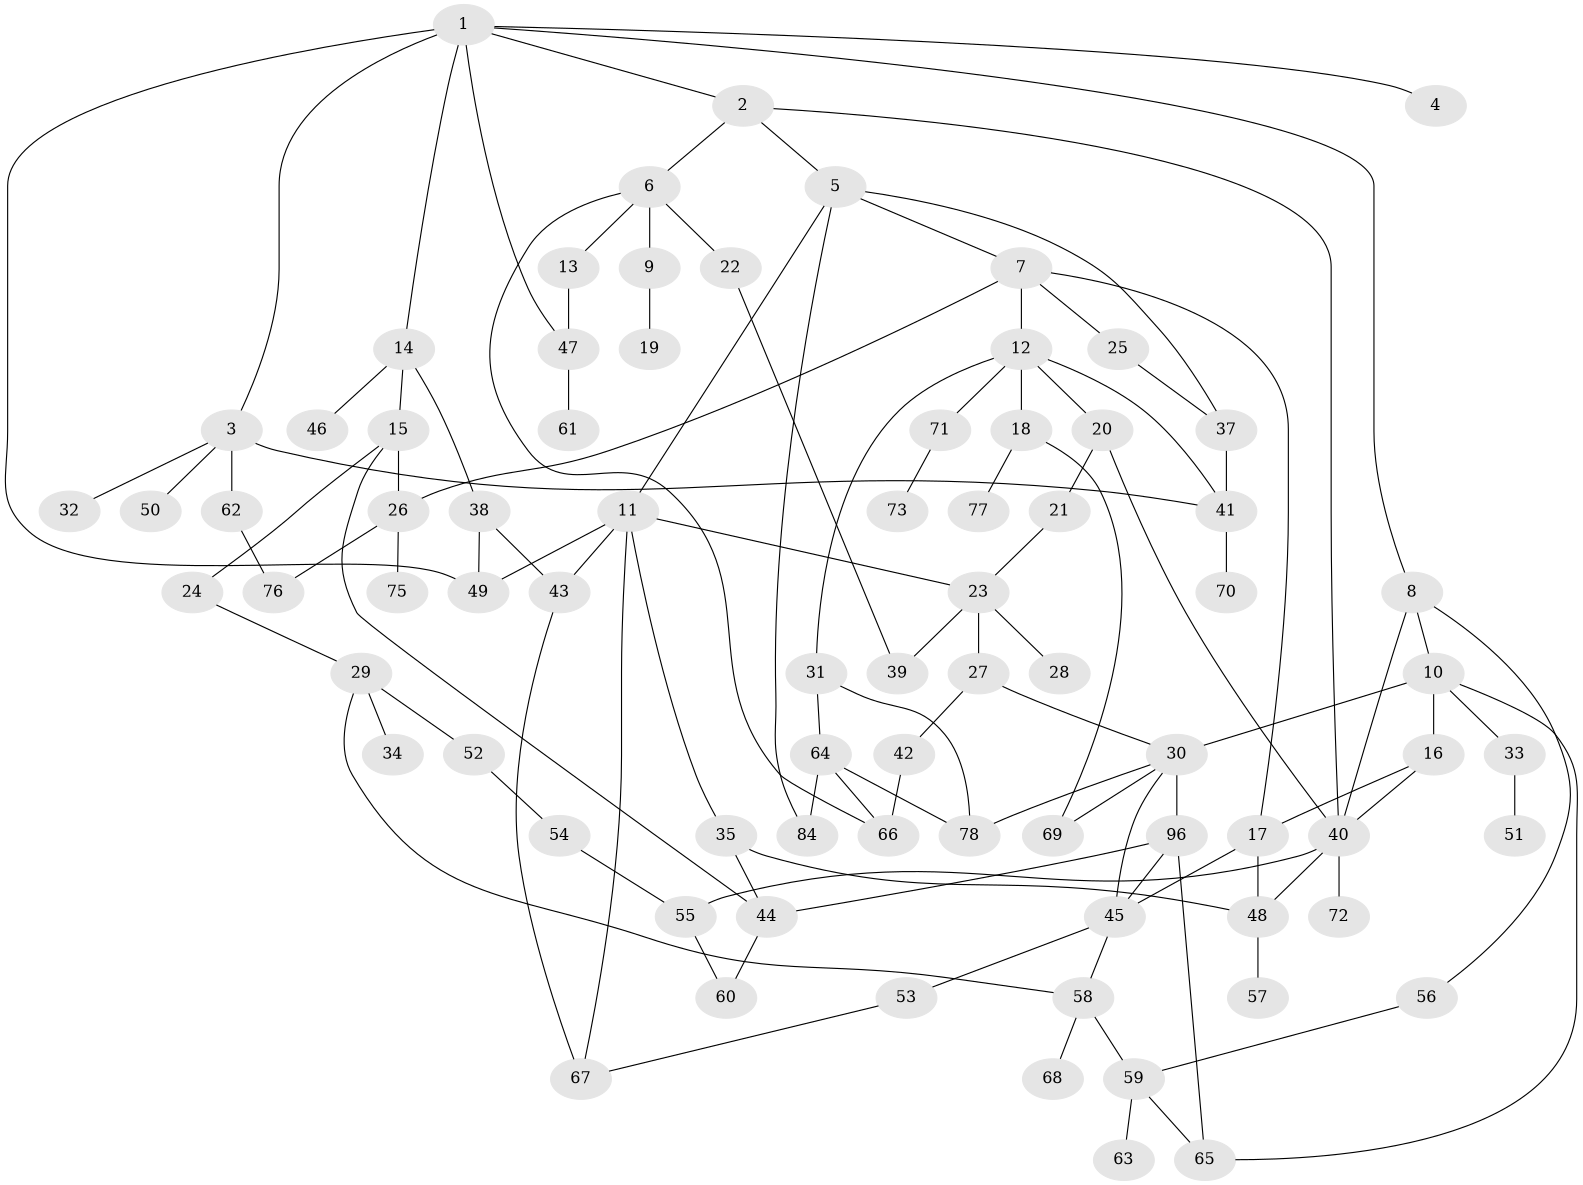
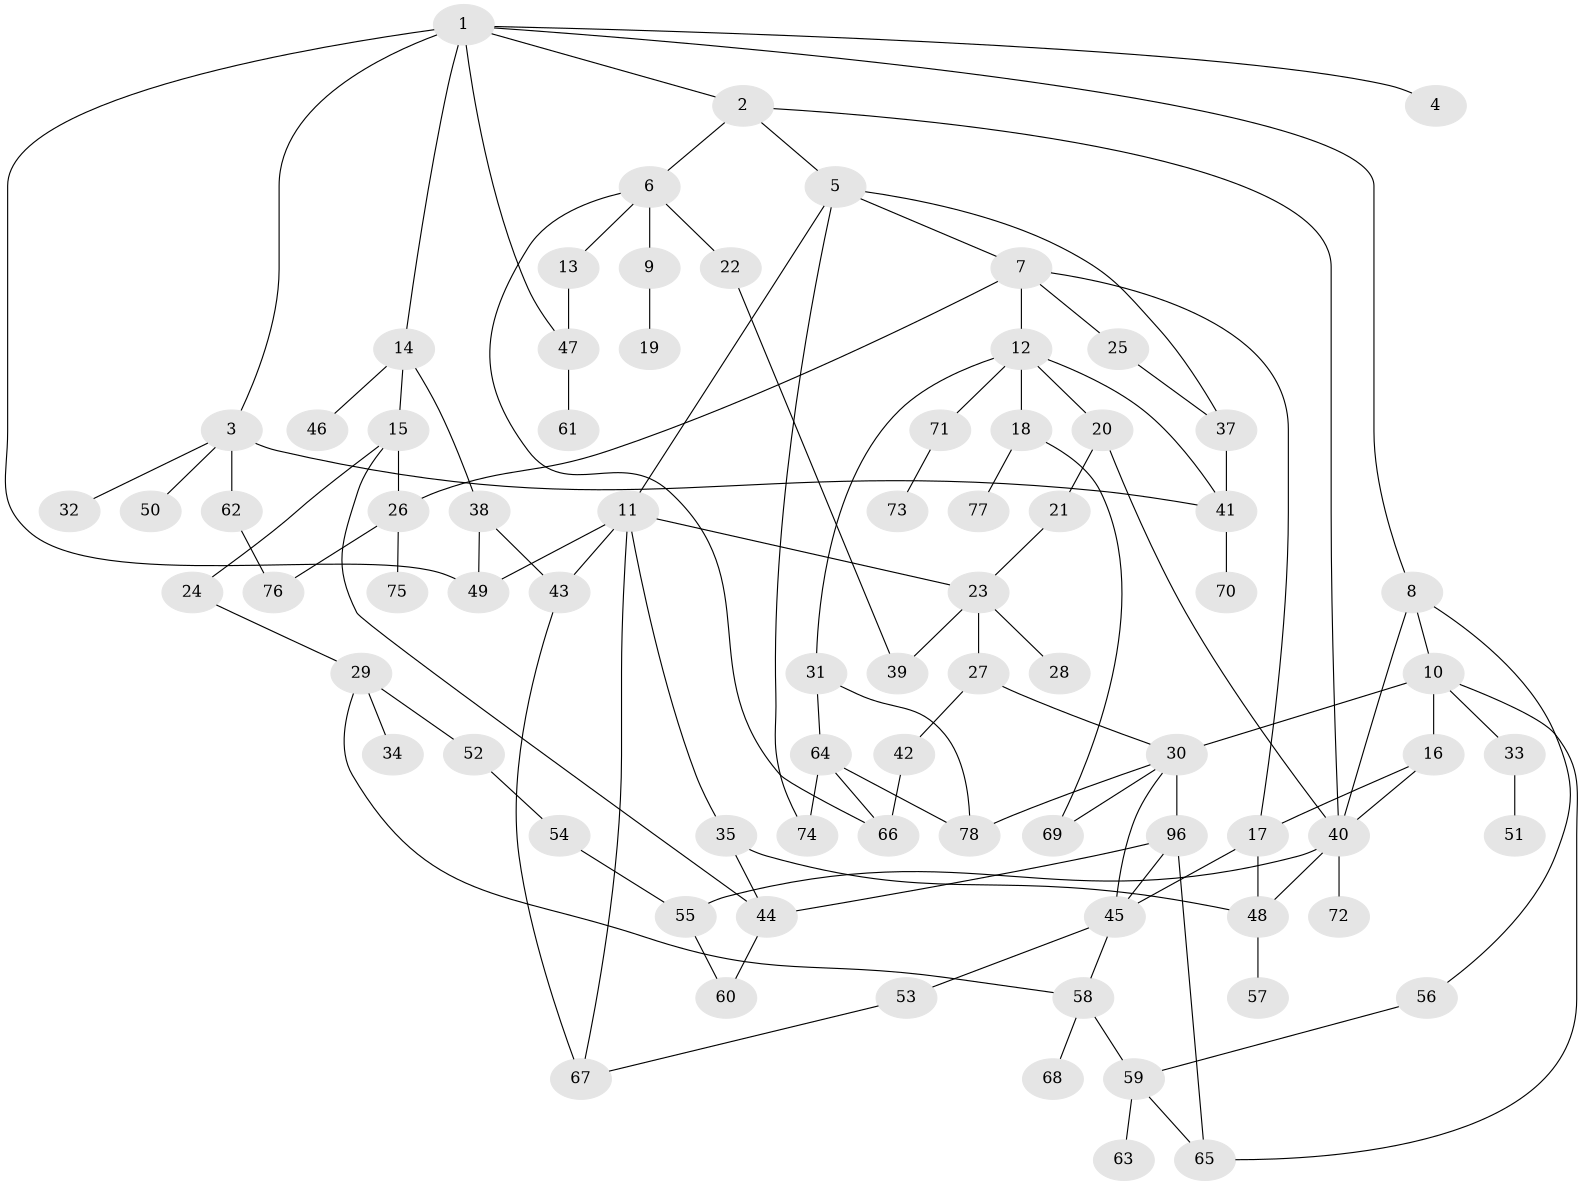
  graph {
    node [color=gray90 style=filled]
    1
    2
    3
    4
    8
    14
    47
    49
    5
    6
    40
    32
    41
    50
    62
    10
    56
    15
    38
    46
    61
    7
    11
    37
-   74 [label=84]
+   74
    9
    13
    66
    22
    48
    55
    72
    70
    76
    12
    17
    25
    26
    23
    35
    43
    67
    19
    18
    20
    31
    71
    45
    75
    16
    30
    33
    65
    59
    69
    n56 [label=96]
    78
    51
    39
    27
    28
    44
    77
    21
    64
    73
    24
    29
    60
    58
    53
    57
    42
    34
    52
    54
    68
    63
    1 -- 2
    1 -- 3
    1 -- 4
    1 -- 8
    1 -- 14
    1 -- 47
    1 -- 49
    2 -- 5
    2 -- 6
    2 -- 40
    3 -- 32
    3 -- 41
    3 -- 50
    3 -- 62
    8 -- 40
    8 -- 10
    8 -- 56
    14 -- 15
    14 -- 38
    14 -- 46
    47 -- 61
    5 -- 7
    5 -- 11
    5 -- 37
    5 -- 74
    6 -- 9
    6 -- 13
    6 -- 66
    6 -- 22
    40 -- 48
    40 -- 55
    40 -- 72
    41 -- 70
    62 -- 76
    10 -- 16
    10 -- 30
    10 -- 33
    10 -- 65
    56 -- 59
    15 -- 26
    15 -- 44
    15 -- 24
    38 -- 49
    38 -- 43
    7 -- 12
    7 -- 17
    7 -- 25
    7 -- 26
    11 -- 49
    11 -- 23
    11 -- 35
    11 -- 43
    11 -- 67
    37 -- 41
    9 -- 19
    13 -- 47
    22 -- 39
    48 -- 57
    55 -- 60
    12 -- 41
    12 -- 18
    12 -- 20
    12 -- 31
    12 -- 71
    17 -- 48
    17 -- 45
    25 -- 37
    26 -- 76
    26 -- 75
    23 -- 39
    23 -- 27
    23 -- 28
    35 -- 48
    35 -- 44
    43 -- 67
    18 -- 69
    18 -- 77
    20 -- 40
    20 -- 21
    31 -- 78
    31 -- 64
    71 -- 73
    45 -- 58
    45 -- 53
    16 -- 40
    16 -- 17
    30 -- 45
    30 -- 69
    30 -- n56
    30 -- 78
    33 -- 51
    59 -- 65
    59 -- 63
    n56 -- 45
    n56 -- 65
    n56 -- 44
    27 -- 30
    27 -- 42
    44 -- 60
    21 -- 23
    64 -- 74
    64 -- 66
    64 -- 78
    24 -- 29
    29 -- 58
    29 -- 34
    29 -- 52
    58 -- 59
    58 -- 68
    53 -- 67
    42 -- 66
    52 -- 54
    54 -- 55
  }
